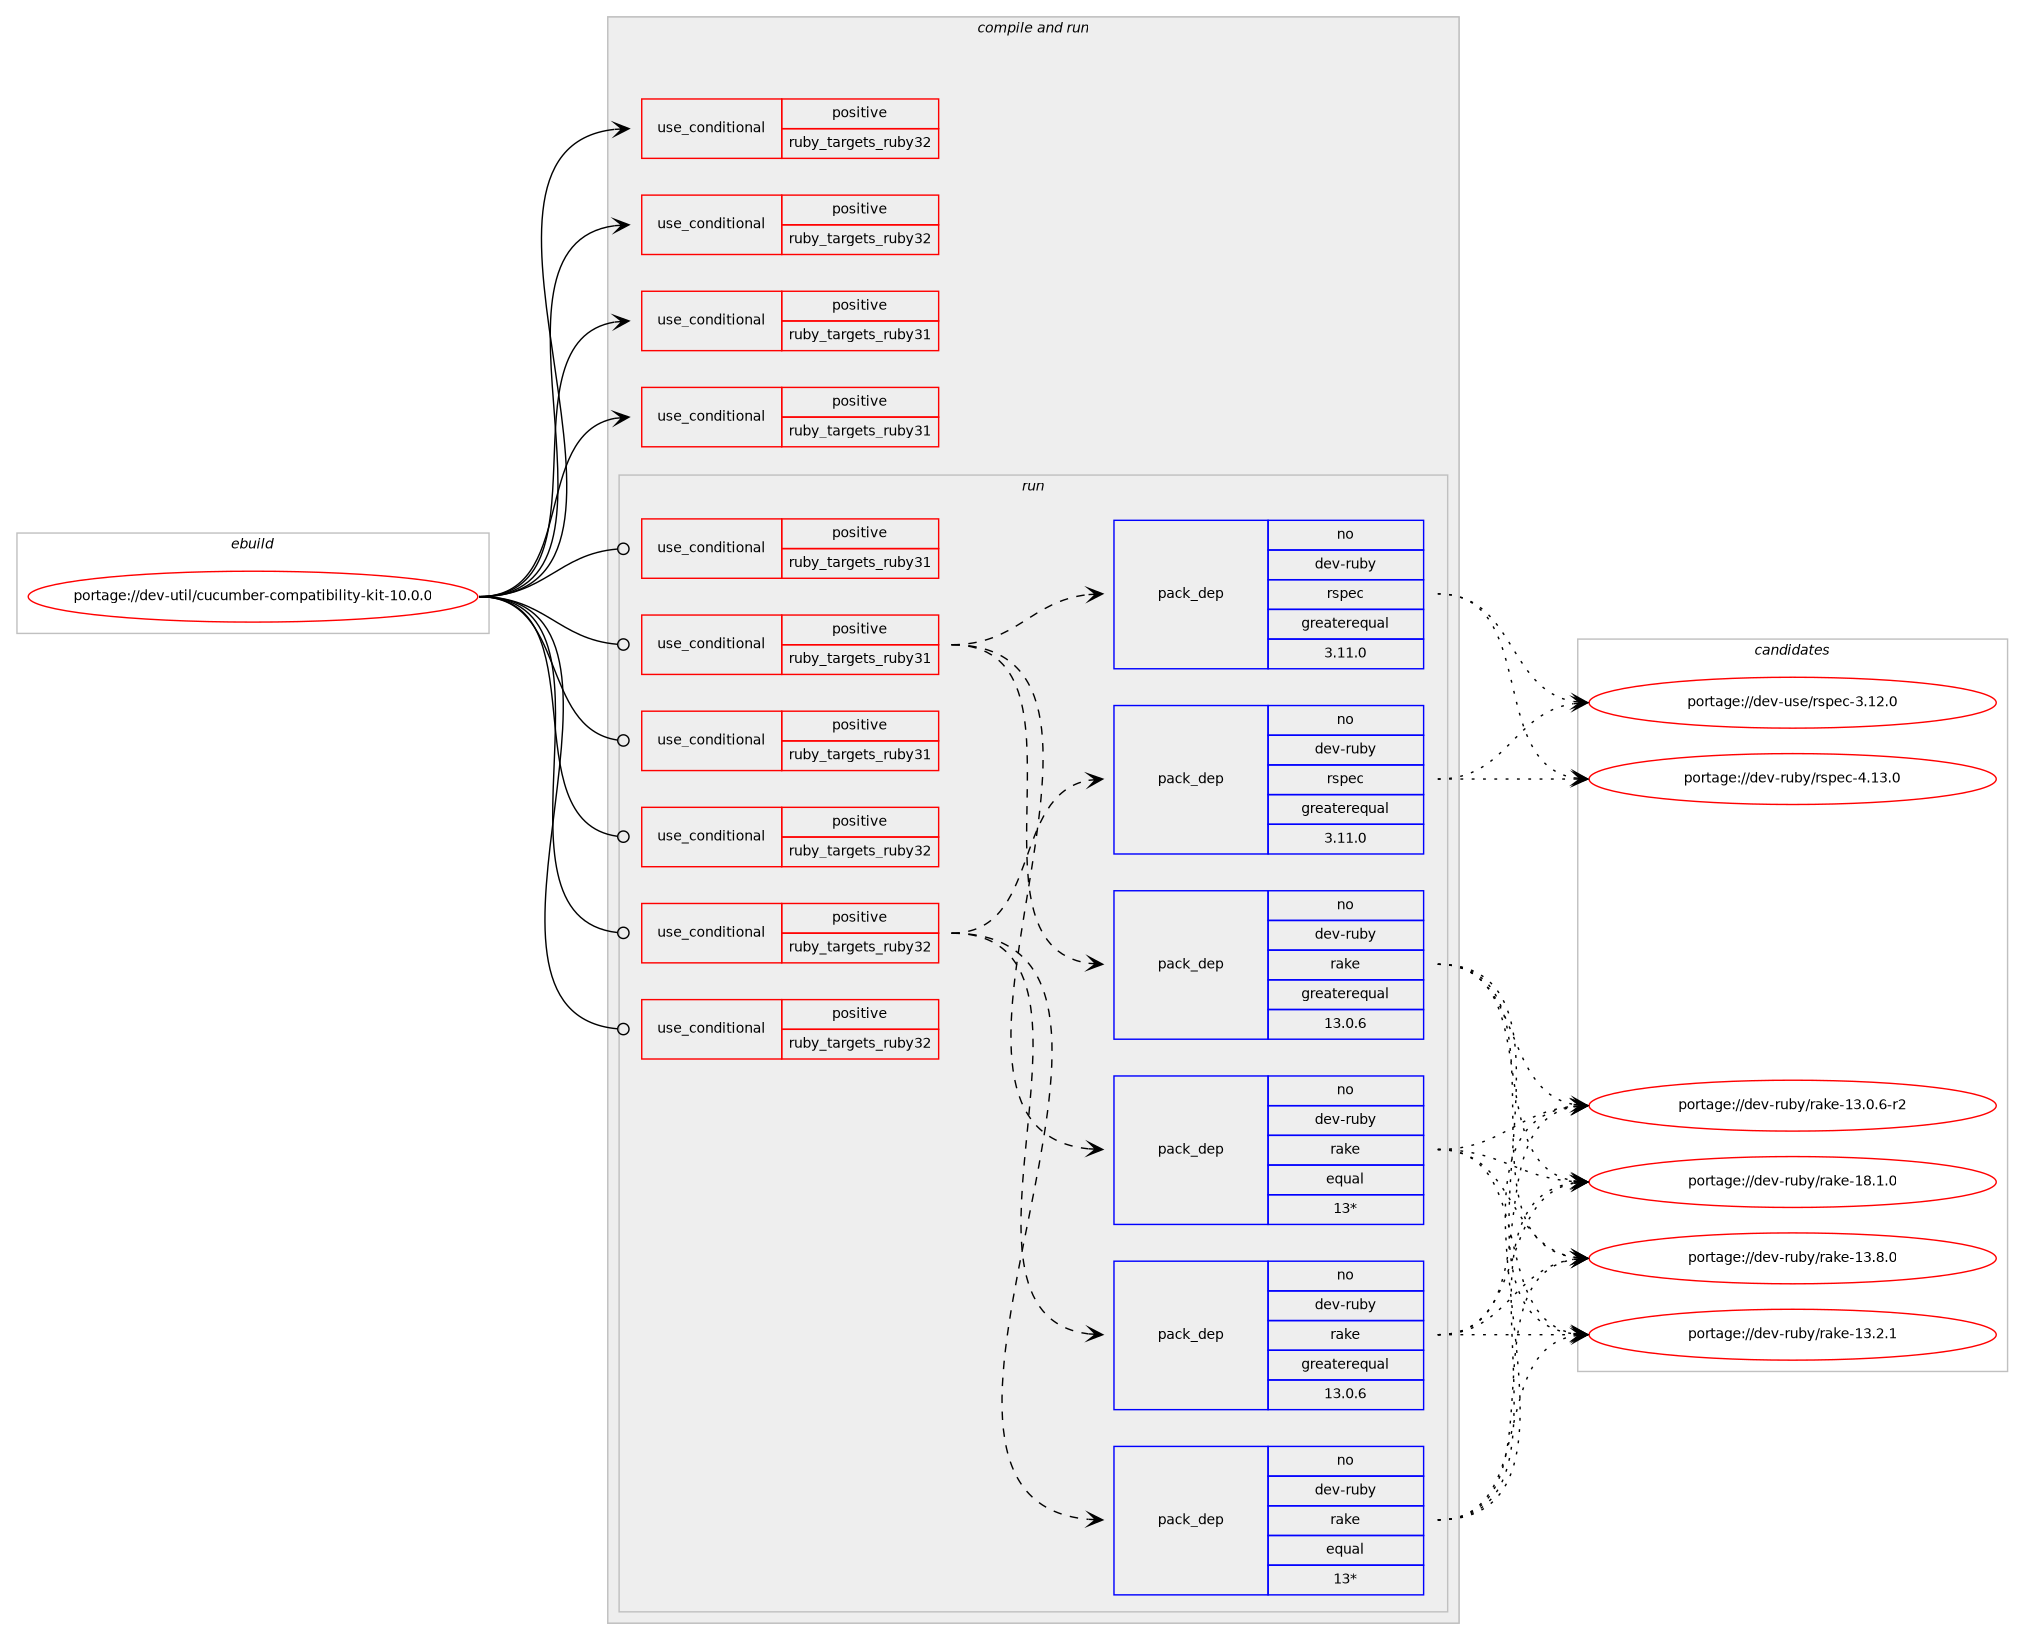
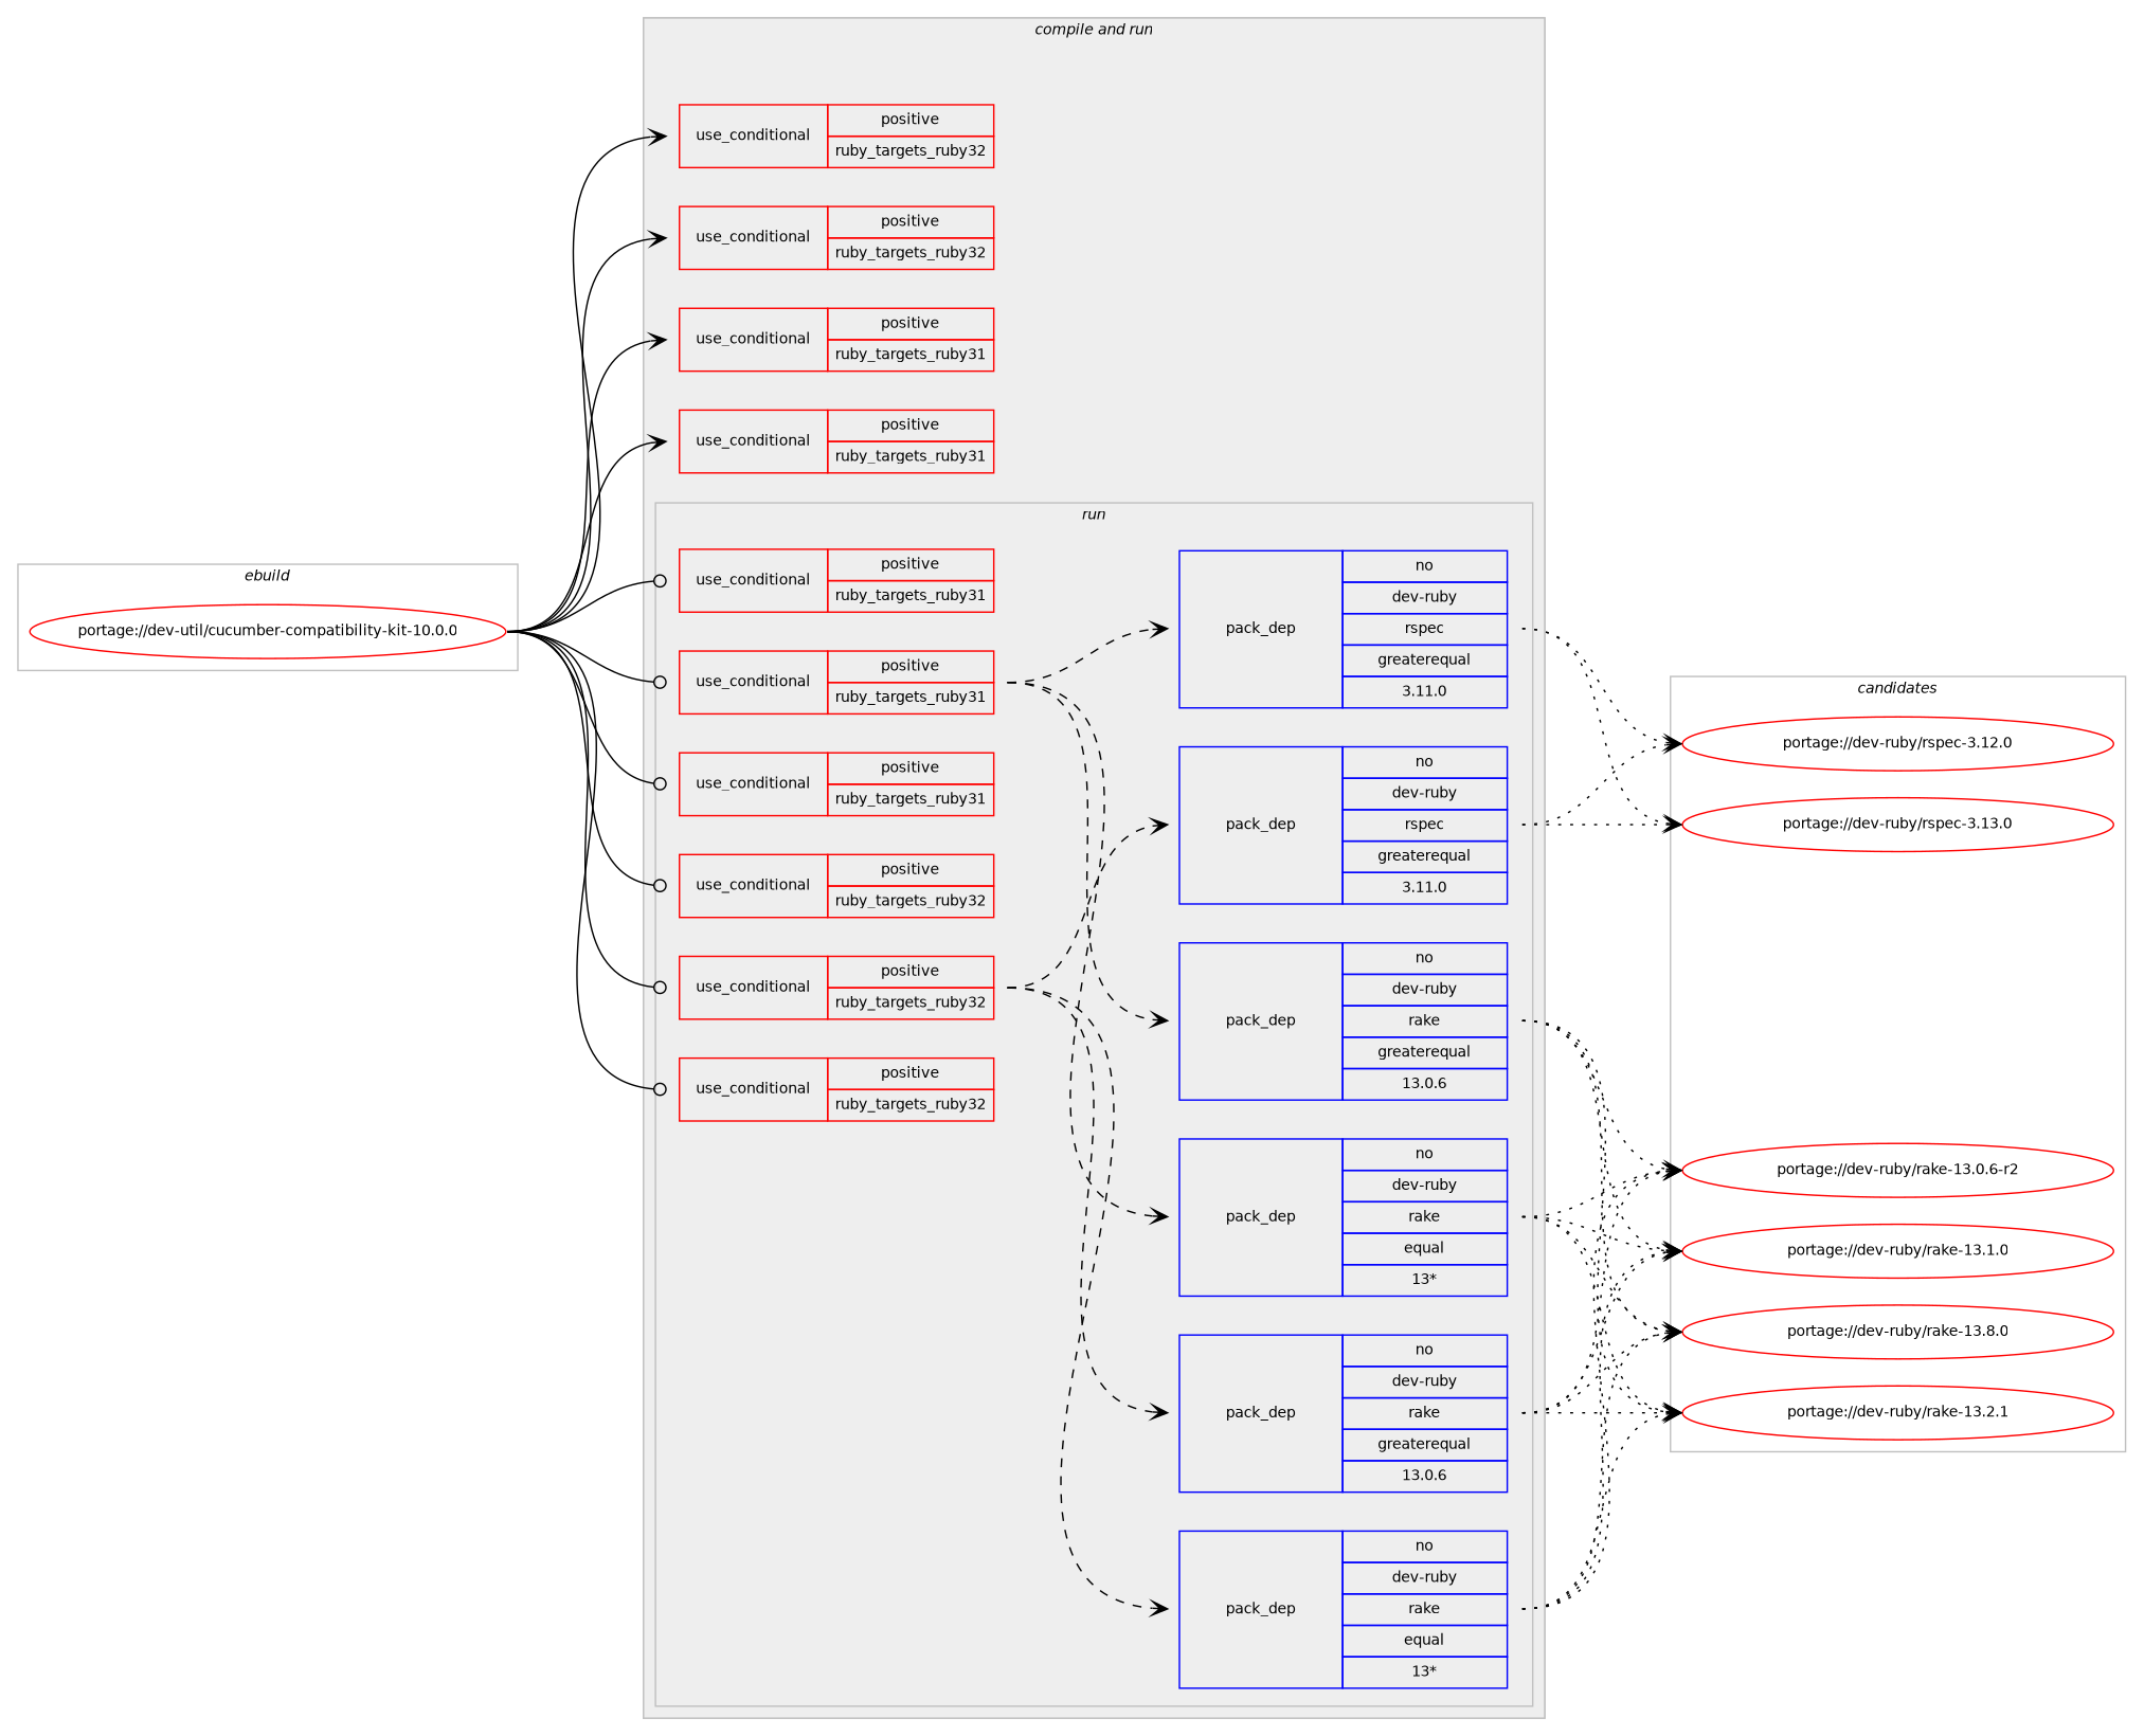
  digraph {
    compound=true
    concentrate=true
    fontname=Helvetica
    fontsize=10
    newrank=true
    rankdir=LR
    ranksep=1.5
    node [color=red fontname=Helvetica fontsize=10 shape=none]
    edge [arrowhead=vee headport=w style=dotted tailport=e weight=100]
    n1 [label="portage://dev-util/cucumber-compatibility-kit-10.0.0" width=4 shape=""]
    n2 [label=<<TABLE BORDER="0" CELLBORDER="1" CELLSPACING="0" CELLPADDING="4"><TR><TD ROWSPAN="3" CELLPADDING="10">use_conditional</TD></TR><TR><TD>positive</TD></TR><TR><TD>ruby_targets_ruby31</TD></TR></TABLE>>]
    n3 [label=<<TABLE BORDER="0" CELLBORDER="1" CELLSPACING="0" CELLPADDING="4"><TR><TD ROWSPAN="3" CELLPADDING="10">use_conditional</TD></TR><TR><TD>positive</TD></TR><TR><TD>ruby_targets_ruby31</TD></TR></TABLE>>]
    n4 [label=<<TABLE BORDER="0" CELLBORDER="1" CELLSPACING="0" CELLPADDING="4"><TR><TD ROWSPAN="3" CELLPADDING="10">use_conditional</TD></TR><TR><TD>positive</TD></TR><TR><TD>ruby_targets_ruby32</TD></TR></TABLE>>]
    n5 [label=<<TABLE BORDER="0" CELLBORDER="1" CELLSPACING="0" CELLPADDING="4"><TR><TD ROWSPAN="3" CELLPADDING="10">use_conditional</TD></TR><TR><TD>positive</TD></TR><TR><TD>ruby_targets_ruby32</TD></TR></TABLE>>]
    n6 [label=<<TABLE BORDER="0" CELLBORDER="1" CELLSPACING="0" CELLPADDING="4"><TR><TD ROWSPAN="3" CELLPADDING="10">use_conditional</TD></TR><TR><TD>positive</TD></TR><TR><TD>ruby_targets_ruby31</TD></TR></TABLE>>]
    n7 [color=blue label=<<TABLE BORDER="0" CELLBORDER="1" CELLSPACING="0" CELLPADDING="4" WIDTH="220"><TR><TD ROWSPAN="6" CELLPADDING="30">pack_dep</TD></TR><TR><TD WIDTH="110">no</TD></TR><TR><TD>dev-ruby</TD></TR><TR><TD>rake</TD></TR><TR><TD>greaterequal</TD></TR><TR><TD>13.0.6</TD></TR></TABLE>>]
    n8 [color=blue label=<<TABLE BORDER="0" CELLBORDER="1" CELLSPACING="0" CELLPADDING="4" WIDTH="220"><TR><TD ROWSPAN="6" CELLPADDING="30">pack_dep</TD></TR><TR><TD WIDTH="110">no</TD></TR><TR><TD>dev-ruby</TD></TR><TR><TD>rake</TD></TR><TR><TD>equal</TD></TR><TR><TD>13*</TD></TR></TABLE>>]
    n9 [color=blue label=<<TABLE BORDER="0" CELLBORDER="1" CELLSPACING="0" CELLPADDING="4" WIDTH="220"><TR><TD ROWSPAN="6" CELLPADDING="30">pack_dep</TD></TR><TR><TD WIDTH="110">no</TD></TR><TR><TD>dev-ruby</TD></TR><TR><TD>rspec</TD></TR><TR><TD>greaterequal</TD></TR><TR><TD>3.11.0</TD></TR></TABLE>>]
    n10 [label=<<TABLE BORDER="0" CELLBORDER="1" CELLSPACING="0" CELLPADDING="4"><TR><TD ROWSPAN="3" CELLPADDING="10">use_conditional</TD></TR><TR><TD>positive</TD></TR><TR><TD>ruby_targets_ruby31</TD></TR></TABLE>>]
    n11 [label=<<TABLE BORDER="0" CELLBORDER="1" CELLSPACING="0" CELLPADDING="4"><TR><TD ROWSPAN="3" CELLPADDING="10">use_conditional</TD></TR><TR><TD>positive</TD></TR><TR><TD>ruby_targets_ruby31</TD></TR></TABLE>>]
    n12 [label=<<TABLE BORDER="0" CELLBORDER="1" CELLSPACING="0" CELLPADDING="4"><TR><TD ROWSPAN="3" CELLPADDING="10">use_conditional</TD></TR><TR><TD>positive</TD></TR><TR><TD>ruby_targets_ruby32</TD></TR></TABLE>>]
    n13 [color=blue label=<<TABLE BORDER="0" CELLBORDER="1" CELLSPACING="0" CELLPADDING="4" WIDTH="220"><TR><TD ROWSPAN="6" CELLPADDING="30">pack_dep</TD></TR><TR><TD WIDTH="110">no</TD></TR><TR><TD>dev-ruby</TD></TR><TR><TD>rake</TD></TR><TR><TD>greaterequal</TD></TR><TR><TD>13.0.6</TD></TR></TABLE>>]
    n14 [color=blue label=<<TABLE BORDER="0" CELLBORDER="1" CELLSPACING="0" CELLPADDING="4" WIDTH="220"><TR><TD ROWSPAN="6" CELLPADDING="30">pack_dep</TD></TR><TR><TD WIDTH="110">no</TD></TR><TR><TD>dev-ruby</TD></TR><TR><TD>rake</TD></TR><TR><TD>equal</TD></TR><TR><TD>13*</TD></TR></TABLE>>]
    n15 [color=blue label=<<TABLE BORDER="0" CELLBORDER="1" CELLSPACING="0" CELLPADDING="4" WIDTH="220"><TR><TD ROWSPAN="6" CELLPADDING="30">pack_dep</TD></TR><TR><TD WIDTH="110">no</TD></TR><TR><TD>dev-ruby</TD></TR><TR><TD>rspec</TD></TR><TR><TD>greaterequal</TD></TR><TR><TD>3.11.0</TD></TR></TABLE>>]
    n16 [label=<<TABLE BORDER="0" CELLBORDER="1" CELLSPACING="0" CELLPADDING="4"><TR><TD ROWSPAN="3" CELLPADDING="10">use_conditional</TD></TR><TR><TD>positive</TD></TR><TR><TD>ruby_targets_ruby32</TD></TR></TABLE>>]
    n17 [label=<<TABLE BORDER="0" CELLBORDER="1" CELLSPACING="0" CELLPADDING="4"><TR><TD ROWSPAN="3" CELLPADDING="10">use_conditional</TD></TR><TR><TD>positive</TD></TR><TR><TD>ruby_targets_ruby32</TD></TR></TABLE>>]
    n18 [label="portage://dev-ruby/rake-13.0.6-r2" width=4 shape=""]
-   n19 [label="portage://dev-ruby/rake-18.1.0" width=4 shape=""]
+   n19 [label="portage://dev-ruby/rake-13.1.0" width=4 shape=""]
    n20 [label="portage://dev-ruby/rake-13.8.0" width=4 shape=""]
    n21 [label="portage://dev-ruby/rake-13.2.1" width=4 shape=""]
-   n22 [label="portage://dev-use/rspec-3.12.0" width=4 shape=""]
-   n23 [label="portage://dev-ruby/rspec-4.13.0" width=4 shape=""]
+   n22 [label="portage://dev-ruby/rspec-3.12.0" width=4 shape=""]
+   n23 [label="portage://dev-ruby/rspec-3.13.0" width=4 shape=""]
    subgraph cluster_1 {
      color=gray
      label=<<i>ebuild</i>>
      rank=same
      n1
    }
    subgraph cluster_2 {
      color=gray
      label=<<i>dependencies</i>>
      subgraph cluster_3 {
        color=gray
        fillcolor="#eeeeee"
        label=<<i>compile</i>>
        style=filled
        subgraph sub_4 {
          color=gray
          fillcolor="#eeeeee"
          label=<<i>compile</i>>
          style=filled
          n2
        }
        subgraph sub_5 {
          color=gray
          fillcolor="#eeeeee"
          label=<<i>compile</i>>
          style=filled
          n3
        }
        subgraph sub_6 {
          color=gray
          fillcolor="#eeeeee"
          label=<<i>compile</i>>
          style=filled
          n4
        }
        subgraph sub_7 {
          color=gray
          fillcolor="#eeeeee"
          label=<<i>compile</i>>
          style=filled
          n5
        }
      }
      subgraph cluster_8 {
        color=gray
        fillcolor="#eeeeee"
        label=<<i>compile and run</i>>
        style=filled
      }
      subgraph cluster_9 {
        color=gray
        fillcolor="#eeeeee"
        label=<<i>run</i>>
        style=filled
        subgraph sub_10 {
          color=gray
          fillcolor="#eeeeee"
          label=<<i>run</i>>
          style=filled
          n6
        }
        subgraph sub_11 {
          color=gray
          fillcolor="#eeeeee"
          label=<<i>run</i>>
          style=filled
          n10
          subgraph sub_12 {
            color=gray
            fillcolor="#eeeeee"
            label=<<i>run</i>>
            style=filled
            n7
          }
          subgraph sub_13 {
            color=gray
            fillcolor="#eeeeee"
            label=<<i>run</i>>
            style=filled
            n8
          }
          subgraph sub_14 {
            color=gray
            fillcolor="#eeeeee"
            label=<<i>run</i>>
            style=filled
            n9
          }
        }
        subgraph sub_15 {
          color=gray
          fillcolor="#eeeeee"
          label=<<i>run</i>>
          style=filled
          n11
        }
        subgraph sub_16 {
          color=gray
          fillcolor="#eeeeee"
          label=<<i>run</i>>
          style=filled
          n12
        }
        subgraph sub_17 {
          color=gray
          fillcolor="#eeeeee"
          label=<<i>run</i>>
          style=filled
          n16
          subgraph sub_18 {
            color=gray
            fillcolor="#eeeeee"
            label=<<i>run</i>>
            style=filled
            n13
          }
          subgraph sub_19 {
            color=gray
            fillcolor="#eeeeee"
            label=<<i>run</i>>
            style=filled
            n14
          }
          subgraph sub_20 {
            color=gray
            fillcolor="#eeeeee"
            label=<<i>run</i>>
            style=filled
            n15
          }
        }
        subgraph sub_21 {
          color=gray
          fillcolor="#eeeeee"
          label=<<i>run</i>>
          style=filled
          n17
        }
      }
    }
    subgraph cluster_22 {
      color=gray
      label=<<i>candidates</i>>
      rank=same
      subgraph sub_23 {
        color=black
        label=<<i>candidates</i>>
        nodesep=1
        rank=same
        n18
        n19
        n20
        n21
      }
      subgraph sub_24 {
        color=black
        label=<<i>candidates</i>>
        nodesep=1
        rank=same
        n18
        n19
        n20
        n21
      }
      subgraph sub_25 {
        color=black
        label=<<i>candidates</i>>
        nodesep=1
        rank=same
        n22
        n23
      }
      subgraph sub_26 {
        color=black
        label=<<i>candidates</i>>
        nodesep=1
        rank=same
        n18
        n19
        n20
        n21
      }
      subgraph sub_27 {
        color=black
        label=<<i>candidates</i>>
        nodesep=1
        rank=same
        n18
        n19
        n20
        n21
      }
      subgraph sub_28 {
        color=black
        label=<<i>candidates</i>>
        nodesep=1
        rank=same
        n22
        n23
      }
    }
    n1 -> n2 [style=solid weight=20]
    n1 -> n3 [style=solid weight=20]
    n1 -> n4 [style=solid weight=20]
    n1 -> n5 [style=solid weight=20]
    n1 -> n6 [arrowhead=odot style=solid weight=20]
    n1 -> n10 [arrowhead=odot style=solid weight=20]
    n1 -> n11 [arrowhead=odot style=solid weight=20]
    n1 -> n12 [arrowhead=odot style=solid weight=20]
    n1 -> n16 [arrowhead=odot style=solid weight=20]
    n1 -> n17 [arrowhead=odot style=solid weight=20]
    n7 -> n18
    n7 -> n19
    n7 -> n20
    n7 -> n21
    n8 -> n18
    n8 -> n19
    n8 -> n20
    n8 -> n21
    n9 -> n22
    n9 -> n23
    n10 -> n7 [style=dashed weight=20]
    n10 -> n8 [style=dashed weight=20]
    n10 -> n9 [style=dashed weight=20]
    n13 -> n18
    n13 -> n19
    n13 -> n20
    n13 -> n21
    n14 -> n18
    n14 -> n19
    n14 -> n20
    n14 -> n21
    n15 -> n22
    n15 -> n23
    n16 -> n13 [style=dashed weight=20]
    n16 -> n14 [style=dashed weight=20]
    n16 -> n15 [style=dashed weight=20]
  }
